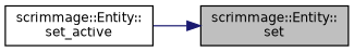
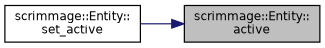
  digraph {
    rankdir=RL
    node [color=black fontname=Helvetica fontsize=10 shape=record style=filled]
-   n1 [fillcolor=grey75 fontcolor=black height=0.2 label="scrimmage::Entity::\lset" width=0.4]
+   n1 [fillcolor=grey75 fontcolor=black height=0.2 label="scrimmage::Entity::\lactive" width=0.4]
    n2 [fillcolor=white height=0.2 label="scrimmage::Entity::\lset_active" width=0.4]
    n1 -> n2 [color=midnightblue dir=back fontname=Helvetica fontsize=10 labelfontname=Helvetica labelfontsize=10 style=solid]
  }
